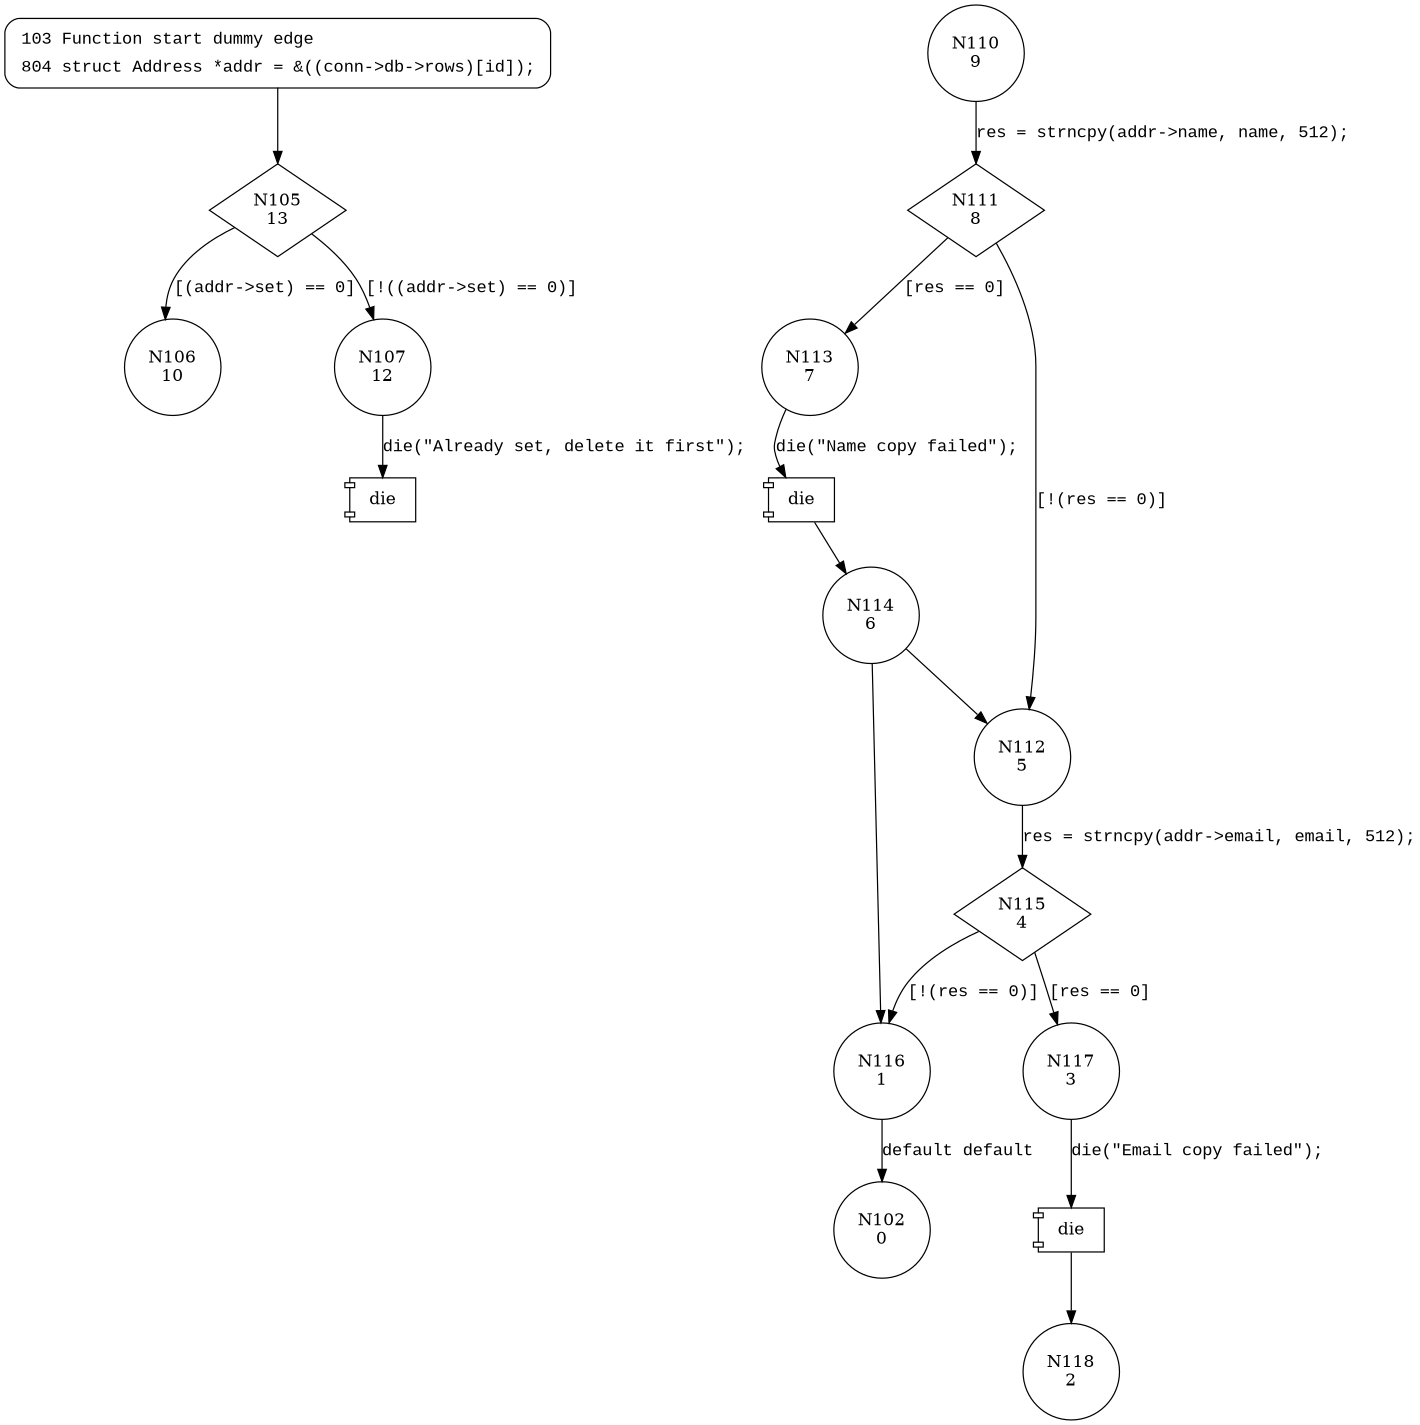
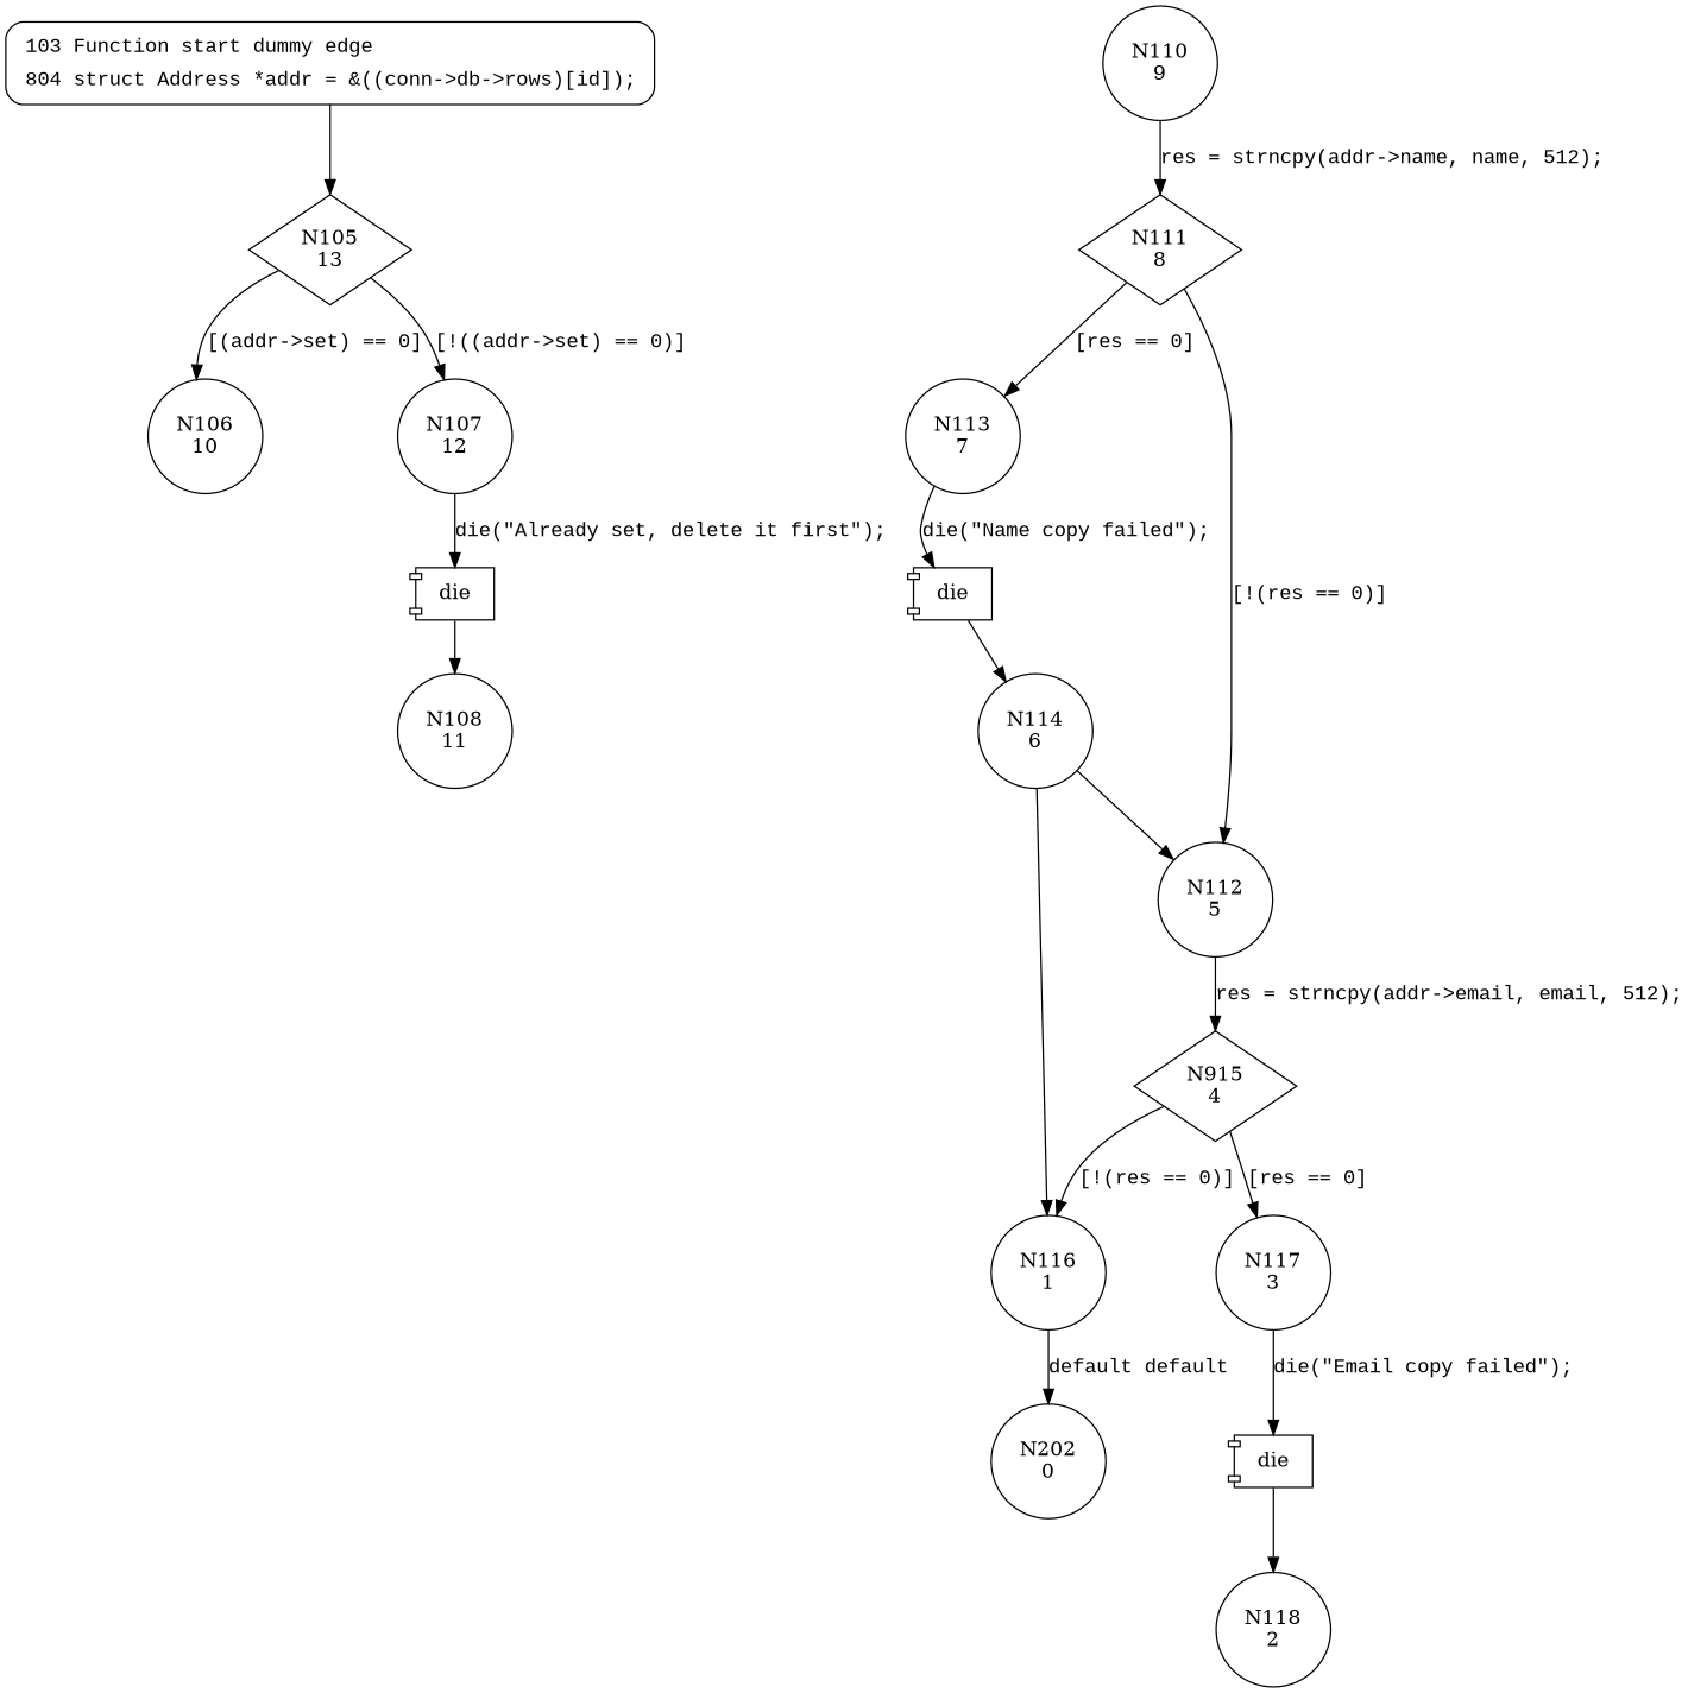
  digraph {
    node [shape=circle]
    edge [fontname="Courier New"]
    n1 [label="N105\n13" shape=diamond]
    n2 [label="N106\n10"]
    n3 [label="N107\n12"]
    n4 [label=die shape=component]
    n5 [label="N110\n9"]
    n6 [label="N111\n8" shape=diamond]
+   n7 [label="N108\n11"]
    n8 [label="N113\n7"]
    n9 [label="N112\n5"]
    n10 [label=die shape=component]
-   n11 [label="N115\n4" shape=diamond]
+   n11 [label="N915\n4" shape=diamond]
    n12 [label="N114\n6"]
    n13 [label="N117\n3"]
    n14 [label="N116\n1"]
    n15 [label=die shape=component]
-   n16 [label="N102\n0"]
+   n16 [label="N202\n0"]
    n17 [label="N118\n2"]
    n18 [fillcolor=white fontname="Courier New" label=<<table border="0" cellborder="0" cellpadding="3" bgcolor="white"><tr><td align="right">103</td><td align="left">Function start dummy edge</td></tr><tr><td align="right">804</td><td align="left">struct Address *addr = &amp;((conn-&gt;db-&gt;rows)[id]);</td></tr></table>> penwidth=1 shape=Mrecord style="filled,bold"]
    n1 -> n2 [label="[(addr->set) == 0]"]
    n1 -> n3 [label="[!((addr->set) == 0)]"]
    n3 -> n4 [label="die(\"Already set, delete it first\");"]
+   n4 -> n7
    n5 -> n6 [label="res = strncpy(addr->name, name, 512);"]
    n6 -> n8 [label="[res == 0]"]
    n6 -> n9 [label="[!(res == 0)]"]
    n8 -> n10 [label="die(\"Name copy failed\");"]
    n9 -> n11 [label="res = strncpy(addr->email, email, 512);"]
    n10 -> n12
    n11 -> n13 [label="[res == 0]"]
    n11 -> n14 [label="[!(res == 0)]"]
    n12 -> n9
    n12 -> n14
    n13 -> n15 [label="die(\"Email copy failed\");"]
    n14 -> n16 [label="default default"]
    n15 -> n17
    n18 -> n1 [fontname=""]
  }
